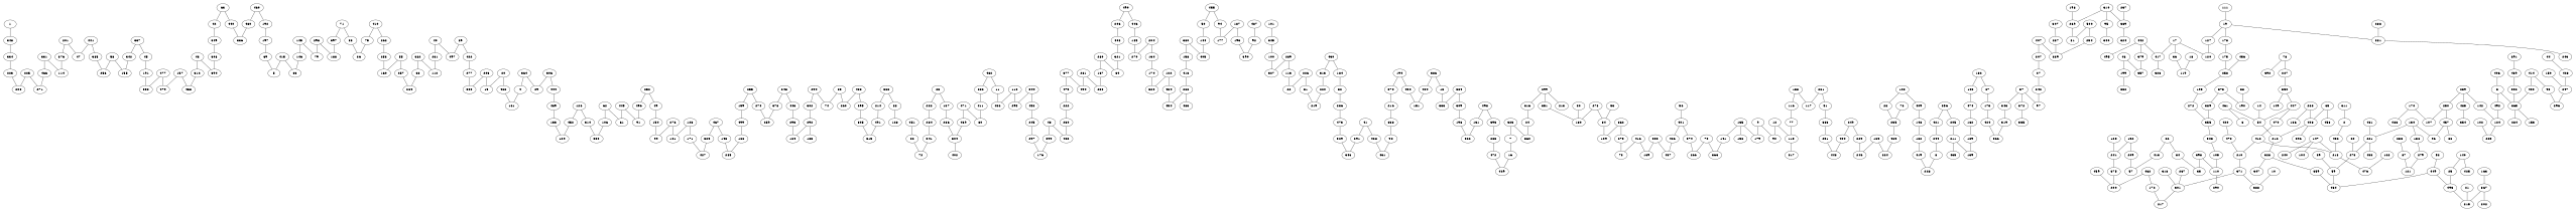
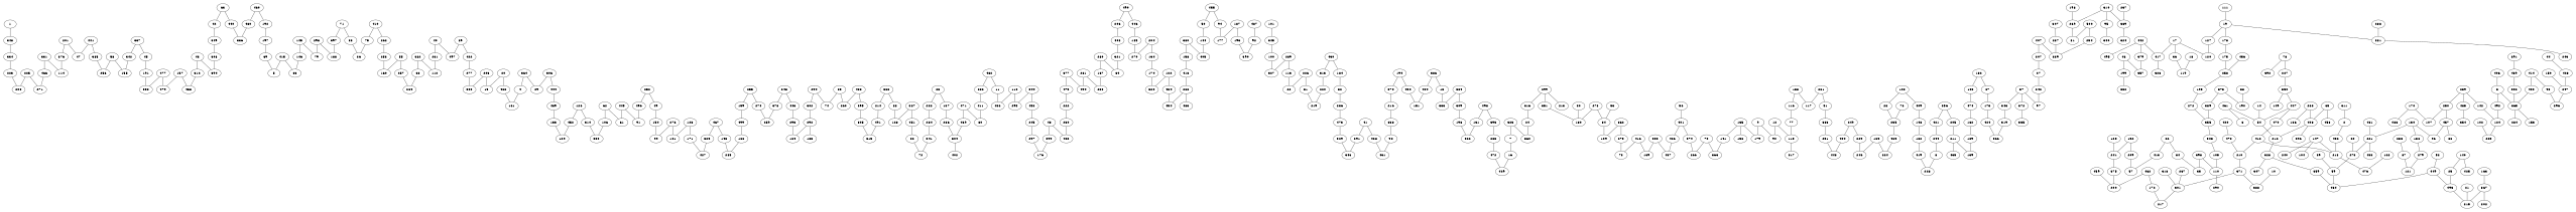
  graph {
    1
    348
    334
    223
    208
    225
    271
    466
    331
    114
    376
    201
    47
    441
    385
    256
    58
    155
    342
    337
    45
    191
    358
    477
    479
    157
    438
    312
    43
    394
    308
    349
    42
    63
    440
    336
    480
    460
    192
    197
    69
    5
    415
    83
    146
    145
    79
    298
    188
    397
    71
    33
    26
    75
    410
    262
    253
    160
    55
    257
    264
    68
    382
    112
    231
    40
    497
    89
    422
    277
    300
    203
    15
    20
    468
    161
    4
    364
    29
    306
    444
    489
    133
    129
    452
    126
    314
    330
    106
    62
    61
    445
    91
    496
    252
    49
    154
    99
    276
    181
    123
    171
    427
    325
    467
    143
    285
    166
    499
    159
    255
    274
    259
    378
    248
    443
    293
    164
    292
    183
    302
    294
    74
    85
    260
    488
    395
    305
    315
    491
    214
    368
    88
    128
+   387
    451
    82
    72
    341
    234
    232
    23
    137
    286
    304
    402
    469
    471
    80
    411
    282
    482
    11
    436
    118
    295
    344
    453
    245
    297
    176
    399
    48
    463
    230
    222
    475
    377
    494
    281
    238
    167
    280
    64
    321
    408
    206
    490
    446
    185
    270
    204
    134
    174
    320
    122
    434
    454
    268
    483
    418
    158
    380
    405
    144
    50
    455
    94
    177
    187
    193
    390
    92
    487
    101
    345
    100
    327
    289
    113
    22
    226
    31
    219
    220
    313
    430
    184
    32
    236
    473
    329
    346
    291
    41
    428
    431
    98
    n229 [label=838]
    216
    370
    194
    450
    151
    484
    386
    13
    333
    384
    309
    196
    322
    131
    498
    393
    283
    472
    429
    16
    7
    323
    360
    24
    316
    299
    213
    351
    180
    30
    278
    34
    109
    362
    275
    73
    416
    169
    353
    437
    426
    401
    374
    266
    70
    363
    141
    135
    156
    179
    9
    90
    12
    115
    317
    77
    116
    138
    117
    261
    51
    383
    251
    448
    404
    249
    229
    246
    165
    224
    465
    235
    28
    108
    409
    148
    182
    419
    228
    8
    244
    421
    356
    205
    211
    139
    435
    189
    162
    474
    103
    132
    67
    173
    424
    366
    319
    343
    37
    97
    372
    335
    242
    27
    207
    407
    339
    254
    500
    81
    269
    310
    95
    369
    340
    324
    46
    357
    199
    332
    379
    442
    417
    495
    326
    17
    120
    36
    119
    127
    19
    178
    381
    175
    243
    258
    195
    272
    355
    303
    105
    389
    373
    190
    38
    110
    290
    398
    35
    84
    66
    413
    57
    209
    152
    241
    375
    200
    125
    459
    462
    172
    217
    301
    267
    371
    388
    210
    478
    420
    412
    218
    476
    470
    447
    54
    212
    328
    14
    347
    359
    464
    449
    493
    215
    52
    21
    367
    202
    163
    25
    140
    425
    59
    273
    60
    221
    433
    130
    96
    136
    279
    457
    86
    250
    107
    170
    486
    239
    485
    142
    354
    124
    265
    492
    3
    365
    284
    153
    352
    439
    391
    400
    414
    93
    296
    247
    150
    423
    44
    406
    102
    121
    87
    233
    481
    39
    403
    396
    263
    186
    65
    458
    461
    6
    350
    149
    227
    78
    392
    432
    2
    311
    147
    104
    240
    168
    10
    318
    456
    288
    111
    18
    237
    198
    287
    307
    76
    56
    53
    1 -- 348
    348 -- 334
    334 -- 223
    223 -- 208
    225 -- 208
    225 -- 271
    466 -- 271
    331 -- 466
    331 -- 114
    376 -- 114
    201 -- 376
    201 -- 47
    441 -- 47
    441 -- 385
    385 -- 256
    58 -- 256
    58 -- 155
    342 -- 155
    337 -- 342
    337 -- 45
    45 -- 191
    191 -- 358
    477 -- 358
    477 -- 479
    157 -- 479
    157 -- 438
    312 -- 438
    43 -- 312
    43 -- 394
    308 -- 394
    349 -- 308
    42 -- 349
    63 -- 42
    63 -- 440
    440 -- 336
    480 -- 336
    460 -- 480
    460 -- 192
    192 -- 197
    197 -- 69
    69 -- 5
    415 -- 5
    415 -- 83
    146 -- 83
    145 -- 146
    145 -- 79
    298 -- 79
    298 -- 188
    397 -- 188
    71 -- 397
    71 -- 33
    33 -- 26
    75 -- 26
    410 -- 75
    410 -- 262
    262 -- 253
    253 -- 160
    55 -- 160
    55 -- 257
    257 -- 264
    68 -- 264
    382 -- 68
    382 -- 112
    231 -- 112
    40 -- 231
    40 -- 497
    89 -- 497
    89 -- 422
    422 -- 277
    277 -- 300
    203 -- 300
    203 -- 15
    20 -- 15
    20 -- 468
    468 -- 161
    4 -- 161
    364 -- 4
    364 -- 29
    306 -- 29
    306 -- 444
    444 -- 489
    489 -- 133
    133 -- 129
    452 -- 129
    126 -- 452
    126 -- 314
    314 -- 330
    106 -- 330
    62 -- 106
    62 -- 61
    445 -- 61
    445 -- 91
    496 -- 91
    252 -- 496
    252 -- 49
    49 -- 154
    154 -- 99
    276 -- 99
    276 -- 181
    123 -- 181
    123 -- 171
    171 -- 427
    325 -- 427
    467 -- 325
    467 -- 143
    143 -- 285
    166 -- 285
    499 -- 166
    159 -- 499
    255 -- 159
    255 -- 274
    274 -- 259
    378 -- 259
    248 -- 378
    248 -- 443
    443 -- 293
    293 -- 164
    292 -- 164
    292 -- 183
    302 -- 292
    294 -- 302
    294 -- 74
    85 -- 74
    85 -- 260
    488 -- 260
    488 -- 395
    395 -- 305
    305 -- 315
    491 -- 315
    214 -- 491
    368 -- 214
    368 -- 88
    88 -- 128
+   387 -- 128
+   387 -- 451
    451 -- 82
    82 -- 72
    341 -- 72
    234 -- 341
    232 -- 234
    23 -- 232
    23 -- 137
    137 -- 286
    286 -- 304
    304 -- 402
    469 -- 304
    471 -- 469
    471 -- 80
    411 -- 80
    282 -- 411
    482 -- 282
    482 -- 11
    11 -- 436
    118 -- 436
    118 -- 295
    344 -- 295
    344 -- 453
    453 -- 245
    245 -- 297
    297 -- 176
    399 -- 176
    48 -- 399
    48 -- 463
    230 -- 463
    222 -- 230
    475 -- 222
    377 -- 475
    377 -- 494
    281 -- 494
    281 -- 238
    167 -- 238
    280 -- 167
    280 -- 64
    321 -- 64
    408 -- 321
    206 -- 408
    490 -- 206
    490 -- 446
    446 -- 185
    185 -- 270
    204 -- 270
    204 -- 134
    134 -- 174
    174 -- 320
    122 -- 320
    122 -- 434
    434 -- 454
    268 -- 454
    268 -- 483
    418 -- 268
    158 -- 418
    380 -- 158
    380 -- 405
    144 -- 405
    50 -- 144
    455 -- 50
    455 -- 94
    94 -- 177
    187 -- 177
    187 -- 193
    193 -- 390
    92 -- 390
    487 -- 92
    101 -- 345
    345 -- 100
    100 -- 327
    289 -- 327
    289 -- 113
    113 -- 22
    226 -- 22
    226 -- 31
    31 -- 219
    220 -- 219
    313 -- 220
    430 -- 313
    430 -- 184
    184 -- 32
    32 -- 236
    236 -- 473
    473 -- 329
    329 -- 346
    291 -- 346
    41 -- 291
    41 -- 428
    428 -- 431
    98 -- 431
    n229 -- 98
    216 -- n229
    370 -- 216
    194 -- 370
    194 -- 450
    450 -- 151
    484 -- 151
    386 -- 484
    386 -- 13
    13 -- 333
    384 -- 333
    384 -- 309
    309 -- 196
    196 -- 322
    131 -- 322
    498 -- 131
    498 -- 393
    393 -- 283
    283 -- 472
    472 -- 429
    16 -- 429
    7 -- 16
    323 -- 7
    323 -- 360
    24 -- 360
    316 -- 24
    299 -- 316
    299 -- 213
    299 -- 351
    351 -- 180
    30 -- 180
    278 -- 180
    278 -- 34
    34 -- 109
    362 -- 109
    362 -- 275
    275 -- 73
    416 -- 73
    416 -- 169
    353 -- 169
    353 -- 437
    426 -- 437
    401 -- 426
    401 -- 374
    374 -- 266
    70 -- 266
    70 -- 363
    141 -- 363
    135 -- 141
    135 -- 156
    135 -- 179
    9 -- 179
    9 -- 90
    12 -- 90
    12 -- 115
    115 -- 317
    77 -- 115
    116 -- 77
    138 -- 116
    138 -- 117
    261 -- 117
    261 -- 51
    51 -- 383
    383 -- 251
    251 -- 448
    404 -- 448
    249 -- 404
    249 -- 229
    229 -- 246
    165 -- 246
    165 -- 224
    465 -- 224
    235 -- 465
    28 -- 235
    108 -- 28
    108 -- 409
    409 -- 148
    148 -- 182
    182 -- 419
    419 -- 228
    8 -- 228
    244 -- 8
    421 -- 244
    356 -- 421
    356 -- 205
    205 -- 211
    211 -- 139
    211 -- 435
    189 -- 139
    162 -- 189
    474 -- 162
    103 -- 474
    132 -- 103
    132 -- 67
    67 -- 173
    173 -- 424
    424 -- 366
    319 -- 366
    343 -- 319
    37 -- 343
    37 -- 97
    37 -- 372
    372 -- 335
    242 -- 97
    27 -- 242
    207 -- 27
    407 -- 207
    407 -- 339
    254 -- 339
    500 -- 254
    500 -- 81
    269 -- 81
    310 -- 269
    310 -- 95
    310 -- 369
    95 -- 340
    369 -- 324
    46 -- 357
    46 -- 199
    199 -- 332
    379 -- 357
    442 -- 379
    442 -- 417
    442 -- 495
    417 -- 326
    17 -- 417
    17 -- 120
    17 -- 36
    36 -- 119
    127 -- 120
    19 -- 127
    19 -- 178
    19 -- 381
    178 -- 175
    381 -- 243
    175 -- 258
    258 -- 195
    195 -- 272
    272 -- 355
    355 -- 303
    303 -- 105
    105 -- 110
    389 -- 355
    373 -- 389
    373 -- 190
    38 -- 190
    110 -- 290
    398 -- 110
    398 -- 35
    84 -- 35
    66 -- 84
    66 -- 413
    413 -- 57
    209 -- 57
    152 -- 209
    152 -- 241
    241 -- 375
    375 -- 200
    125 -- 241
    459 -- 200
    462 -- 200
    462 -- 172
    172 -- 217
    301 -- 217
    267 -- 301
    371 -- 301
    371 -- 388
    210 -- 371
    478 -- 210
    420 -- 478
    412 -- 210
    412 -- 218
    218 -- 476
    470 -- 412
    447 -- 470
    447 -- 54
    54 -- 212
    212 -- 328
    328 -- 347
    328 -- 359
    14 -- 54
    359 -- 464
    449 -- 464
    449 -- 493
    493 -- 215
    52 -- 449
    21 -- 215
    367 -- 215
    367 -- 202
    163 -- 367
    25 -- 493
    140 -- 25
    140 -- 425
    59 -- 464
    273 -- 59
    60 -- 273
    221 -- 273
    221 -- 433
    130 -- 221
    130 -- 96
    130 -- 136
    136 -- 279
    279 -- 121
    457 -- 96
    457 -- 86
    250 -- 457
    250 -- 107
    170 -- 107
    170 -- 486
    239 -- 250
    239 -- 485
    239 -- 142
    485 -- 354
    142 -- 124
    124 -- 265
    492 -- 124
    3 -- 492
    3 -- 365
    365 -- 284
    365 -- 153
    352 -- 365
    439 -- 352
    391 -- 439
    400 -- 365
    414 -- 400
    414 -- 93
    93 -- 296
    247 -- 296
    150 -- 247
    423 -- 247
    44 -- 423
    406 -- 3
    102 -- 265
    87 -- 121
    233 -- 87
    481 -- 221
    39 -- 59
    403 -- 212
    403 -- 396
    263 -- 403
    263 -- 186
    65 -- 403
    65 -- 458
    461 -- 54
    461 -- 6
    350 -- 447
    350 -- 149
    227 -- 350
    78 -- 227
    78 -- 392
    432 -- 218
    2 -- 432
    311 -- 2
    147 -- 218
    147 -- 104
    147 -- 240
    168 -- 476
    10 -- 388
    318 -- 301
    456 -- 258
    288 -- 381
    111 -- 19
    18 -- 119
    237 -- 369
    198 -- 269
    287 -- 339
    307 -- 287
    76 -- 235
    56 -- 401
    53 -- 34
  }
